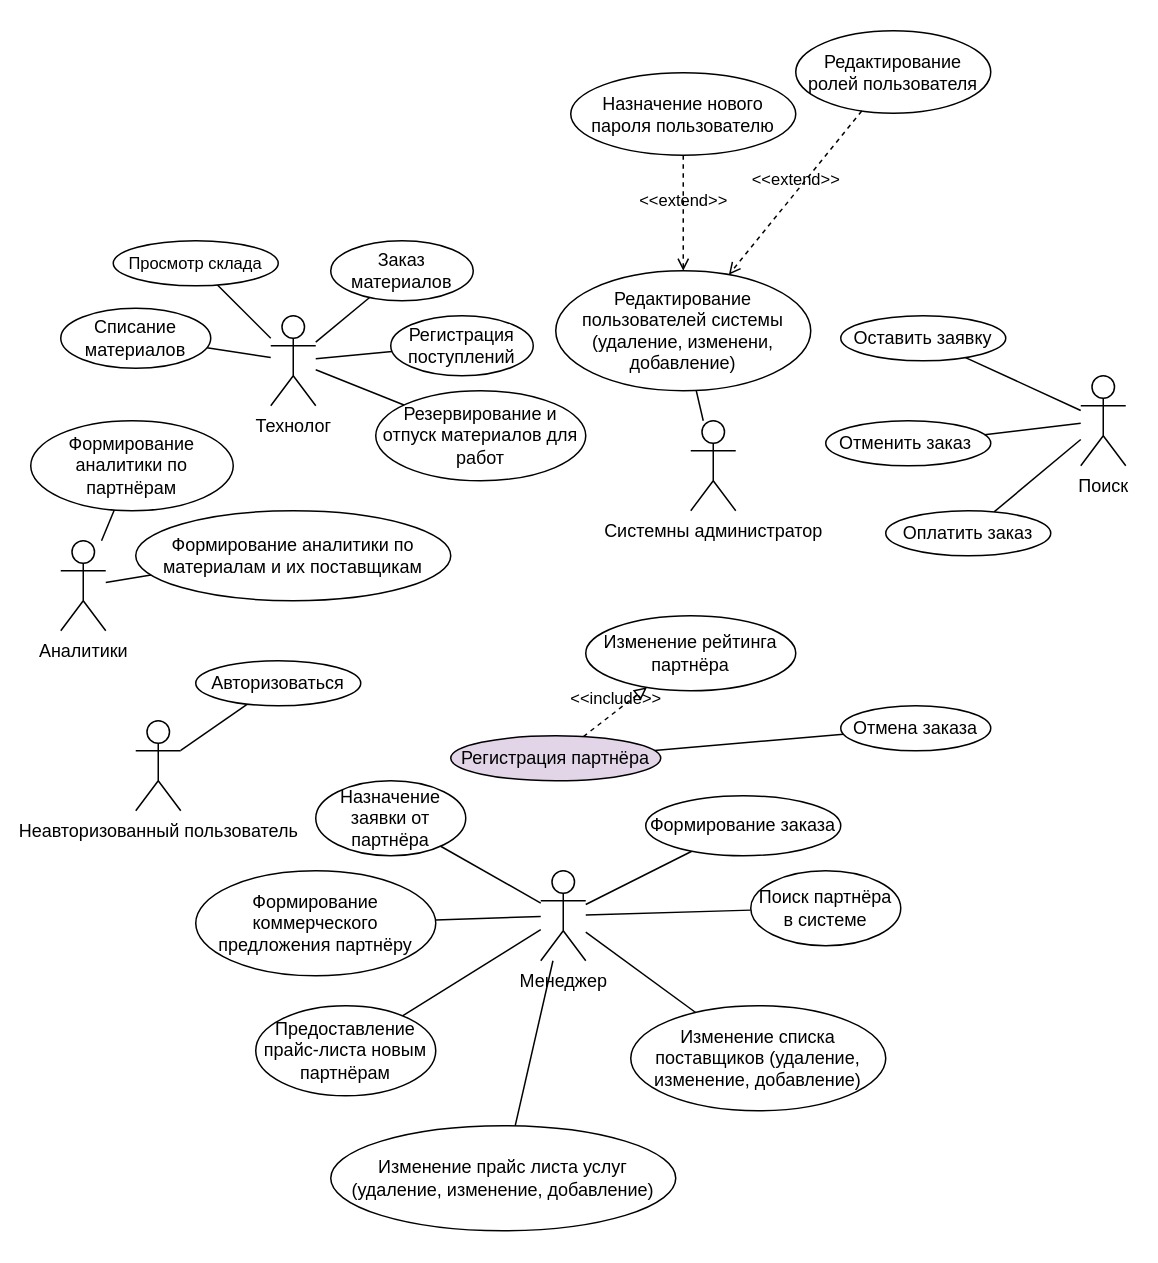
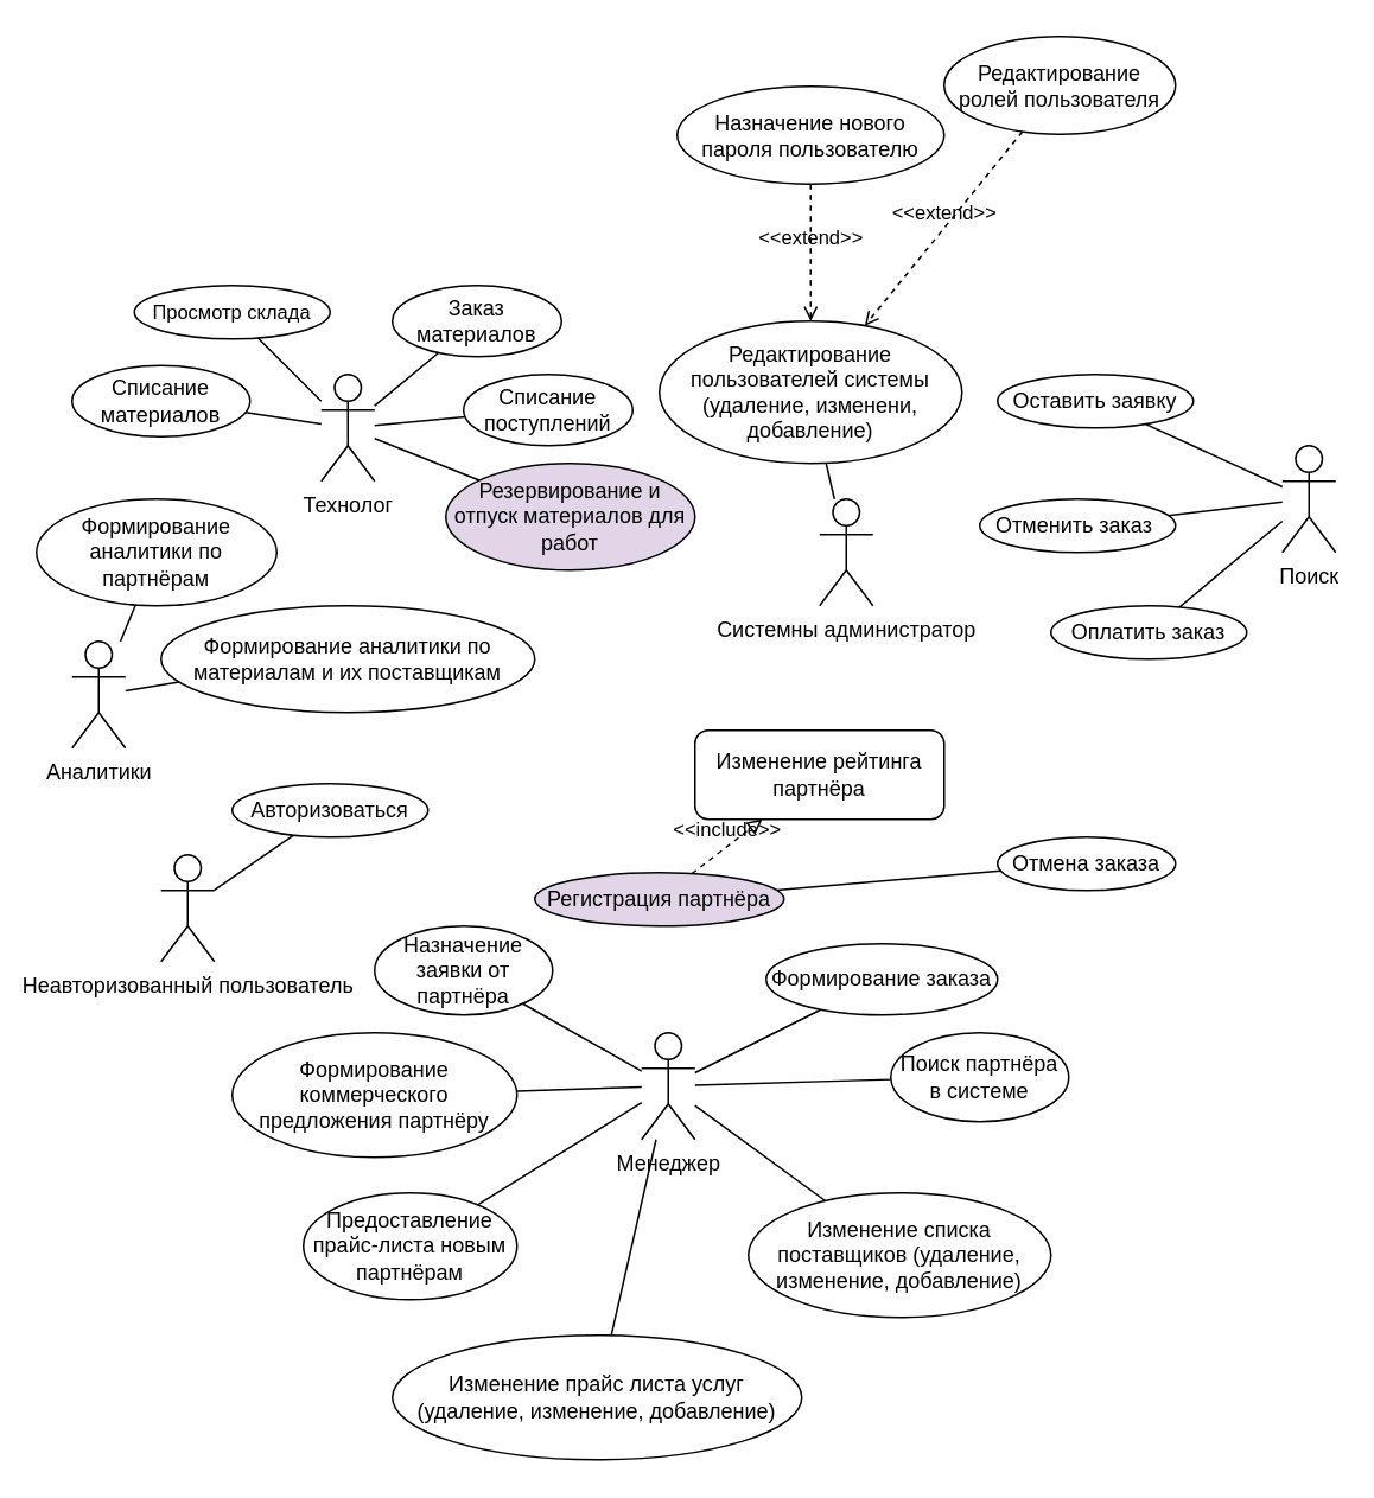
  <mxCell id="0" />
  <mxCell id="1" parent="0" />
  <mxCell id="2" value="Поиск" style="shape=umlActor;verticalLabelPosition=bottom;verticalAlign=top;html=1;" vertex="1" parent="1"><mxGeometry x="720" y="250" width="30" height="60" as="geometry" /></mxCell>
  <mxCell id="3" value="Отменить заказ&amp;nbsp;" style="ellipse;whiteSpace=wrap;html=1;" vertex="1" parent="1"><mxGeometry x="550" y="280" width="110" height="30" as="geometry" /></mxCell>
  <mxCell id="4" value="Менеджер" style="shape=umlActor;verticalLabelPosition=bottom;verticalAlign=top;html=1;" vertex="1" parent="1"><mxGeometry x="360" y="580" width="30" height="60" as="geometry" /></mxCell>
  <mxCell id="5" style="edgeStyle=none;html=1;endArrow=none;endFill=0;" edge="1" parent="1" source="6" target="16"><mxGeometry relative="1" as="geometry" /></mxCell>
  <mxCell id="6" value="Регистрация партнёра" style="ellipse;whiteSpace=wrap;html=1;fillColor=#e1d5e7;" vertex="1" parent="1"><mxGeometry x="300" y="490" width="140" height="30" as="geometry" /></mxCell>
  <mxCell id="7" style="edgeStyle=none;shape=connector;rounded=1;html=1;strokeColor=default;align=center;verticalAlign=middle;fontFamily=Helvetica;fontSize=11;fontColor=default;labelBackgroundColor=default;endArrow=none;endFill=0;" edge="1" parent="1" source="8" target="4"><mxGeometry relative="1" as="geometry" /></mxCell>
  <mxCell id="8" value="Поиск партнёра в системе" style="ellipse;whiteSpace=wrap;html=1;" vertex="1" parent="1"><mxGeometry x="500" y="580" width="100" height="50" as="geometry" /></mxCell>
- <mxCell id="9" value="Изменение рейтинга партнёра" style="ellipse;whiteSpace=wrap;html=1;" vertex="1" parent="1"><mxGeometry x="390" y="410" width="140" height="50" as="geometry" /></mxCell>
+ <mxCell id="9" value="Изменение рейтинга партнёра" style="whiteSpace=wrap;html=1;rounded=1;" vertex="1" parent="1"><mxGeometry x="390" y="410" width="140" height="50" as="geometry" /></mxCell>
  <mxCell id="10" style="edgeStyle=none;shape=connector;rounded=1;html=1;strokeColor=default;align=center;verticalAlign=middle;fontFamily=Helvetica;fontSize=11;fontColor=default;labelBackgroundColor=default;endArrow=none;endFill=0;" edge="1" parent="1" source="11" target="4"><mxGeometry relative="1" as="geometry" /></mxCell>
  <mxCell id="11" value="Назначение заявки от партнёра" style="ellipse;whiteSpace=wrap;html=1;" vertex="1" parent="1"><mxGeometry x="210" y="520" width="100" height="50" as="geometry" /></mxCell>
  <mxCell id="12" style="edgeStyle=none;shape=connector;rounded=1;html=1;strokeColor=default;align=center;verticalAlign=middle;fontFamily=Helvetica;fontSize=11;fontColor=default;labelBackgroundColor=default;endArrow=none;endFill=0;" edge="1" parent="1" source="13" target="4"><mxGeometry relative="1" as="geometry" /></mxCell>
  <mxCell id="13" value="Формирование коммерческого предложения партнёру" style="ellipse;whiteSpace=wrap;html=1;" vertex="1" parent="1"><mxGeometry x="130" y="580" width="160" height="70" as="geometry" /></mxCell>
  <mxCell id="14" style="edgeStyle=none;shape=connector;rounded=1;html=1;strokeColor=default;align=center;verticalAlign=middle;fontFamily=Helvetica;fontSize=11;fontColor=default;labelBackgroundColor=default;endArrow=none;endFill=0;" edge="1" parent="1" source="15" target="4"><mxGeometry relative="1" as="geometry" /></mxCell>
  <mxCell id="15" value="Предоставление прайс-листа новым партнёрам" style="ellipse;whiteSpace=wrap;html=1;" vertex="1" parent="1"><mxGeometry x="170" y="670" width="120" height="60" as="geometry" /></mxCell>
  <mxCell id="16" value="Отмена заказа" style="ellipse;whiteSpace=wrap;html=1;" vertex="1" parent="1"><mxGeometry x="560" y="470" width="100" height="30" as="geometry" /></mxCell>
  <mxCell id="17" style="edgeStyle=none;shape=connector;rounded=1;html=1;strokeColor=default;align=center;verticalAlign=middle;fontFamily=Helvetica;fontSize=11;fontColor=default;labelBackgroundColor=default;endArrow=none;endFill=0;" edge="1" parent="1" source="18" target="4"><mxGeometry relative="1" as="geometry" /></mxCell>
  <mxCell id="18" value="Формирование заказа" style="ellipse;whiteSpace=wrap;html=1;" vertex="1" parent="1"><mxGeometry x="430" y="530" width="130" height="40" as="geometry" /></mxCell>
  <mxCell id="19" value="&amp;lt;&amp;lt;include&amp;gt;&amp;gt;" style="html=1;verticalAlign=bottom;labelBackgroundColor=none;endArrow=block;endFill=0;dashed=1;" edge="1" parent="1" source="6" target="9"><mxGeometry width="160" relative="1" as="geometry"><mxPoint x="590" y="682" as="sourcePoint" /><mxPoint x="480" y="510" as="targetPoint" /></mxGeometry></mxCell>
  <mxCell id="20" style="edgeStyle=none;shape=connector;rounded=1;html=1;strokeColor=default;align=center;verticalAlign=middle;fontFamily=Helvetica;fontSize=11;fontColor=default;labelBackgroundColor=default;endArrow=none;endFill=0;" edge="1" parent="1" source="3" target="2"><mxGeometry relative="1" as="geometry" /></mxCell>
  <mxCell id="21" style="edgeStyle=none;shape=connector;rounded=1;html=1;strokeColor=default;align=center;verticalAlign=middle;fontFamily=Helvetica;fontSize=11;fontColor=default;labelBackgroundColor=default;endArrow=none;endFill=0;" edge="1" parent="1" source="22" target="2"><mxGeometry relative="1" as="geometry" /></mxCell>
  <mxCell id="22" value="Оставить заявку" style="ellipse;whiteSpace=wrap;html=1;" vertex="1" parent="1"><mxGeometry x="560" y="210" width="110" height="30" as="geometry" /></mxCell>
  <mxCell id="23" style="edgeStyle=none;shape=connector;rounded=1;html=1;strokeColor=default;align=center;verticalAlign=middle;fontFamily=Helvetica;fontSize=11;fontColor=default;labelBackgroundColor=default;endArrow=none;endFill=0;" edge="1" parent="1" source="24" target="2"><mxGeometry relative="1" as="geometry" /></mxCell>
  <mxCell id="24" value="Оплатить заказ" style="ellipse;whiteSpace=wrap;html=1;" vertex="1" parent="1"><mxGeometry x="590" y="340" width="110" height="30" as="geometry" /></mxCell>
  <mxCell id="25" value="Технолог" style="shape=umlActor;verticalLabelPosition=bottom;verticalAlign=top;html=1;" vertex="1" parent="1"><mxGeometry x="180" y="210" width="30" height="60" as="geometry" /></mxCell>
  <mxCell id="26" style="edgeStyle=none;shape=connector;rounded=1;html=1;strokeColor=default;align=center;verticalAlign=middle;fontFamily=Helvetica;fontSize=11;fontColor=default;labelBackgroundColor=default;endArrow=none;endFill=0;" edge="1" parent="1" source="27" target="25"><mxGeometry relative="1" as="geometry" /></mxCell>
  <mxCell id="27" value="Заказ материалов" style="ellipse;whiteSpace=wrap;html=1;" vertex="1" parent="1"><mxGeometry x="220" y="160" width="95" height="40" as="geometry" /></mxCell>
  <mxCell id="28" style="edgeStyle=none;shape=connector;rounded=1;html=1;strokeColor=default;align=center;verticalAlign=middle;fontFamily=Helvetica;fontSize=11;fontColor=default;labelBackgroundColor=default;endArrow=none;endFill=0;" edge="1" parent="1" source="29" target="4"><mxGeometry relative="1" as="geometry" /></mxCell>
  <mxCell id="29" value="Изменение списка поставщиков (удаление, изменение, добавление)" style="ellipse;whiteSpace=wrap;html=1;" vertex="1" parent="1"><mxGeometry x="420" y="670" width="170" height="70" as="geometry" /></mxCell>
  <mxCell id="30" style="edgeStyle=none;shape=connector;rounded=1;html=1;strokeColor=default;align=center;verticalAlign=middle;fontFamily=Helvetica;fontSize=11;fontColor=default;labelBackgroundColor=default;endArrow=none;endFill=0;" edge="1" parent="1" source="31" target="25"><mxGeometry relative="1" as="geometry" /></mxCell>
  <mxCell id="31" value="Просмотр склада" style="ellipse;whiteSpace=wrap;html=1;fontFamily=Helvetica;fontSize=11;fontColor=default;labelBackgroundColor=default;" vertex="1" parent="1"><mxGeometry x="75" y="160" width="110" height="30" as="geometry" /></mxCell>
  <mxCell id="32" style="edgeStyle=none;shape=connector;rounded=1;html=1;strokeColor=default;align=center;verticalAlign=middle;fontFamily=Helvetica;fontSize=11;fontColor=default;labelBackgroundColor=default;endArrow=none;endFill=0;" edge="1" parent="1" source="33" target="25"><mxGeometry relative="1" as="geometry"><mxPoint x="250.254" y="237.398" as="sourcePoint" /></mxGeometry></mxCell>
- <mxCell id="33" value="Регистрация поступлений" style="ellipse;whiteSpace=wrap;html=1;" vertex="1" parent="1"><mxGeometry x="260" y="210" width="95" height="40" as="geometry" /></mxCell>
+ <mxCell id="33" value="Списание поступлений" style="ellipse;whiteSpace=wrap;html=1;" vertex="1" parent="1"><mxGeometry x="260" y="210" width="95" height="40" as="geometry" /></mxCell>
  <mxCell id="34" style="edgeStyle=none;shape=connector;rounded=1;html=1;strokeColor=default;align=center;verticalAlign=middle;fontFamily=Helvetica;fontSize=11;fontColor=default;labelBackgroundColor=default;endArrow=none;endFill=0;" edge="1" parent="1" source="35" target="25"><mxGeometry relative="1" as="geometry" /></mxCell>
- <mxCell id="35" value="Резервирование и отпуск материалов для работ" style="ellipse;whiteSpace=wrap;html=1;" vertex="1" parent="1"><mxGeometry x="250" y="260" width="140" height="60" as="geometry" /></mxCell>
+ <mxCell id="35" value="Резервирование и отпуск материалов для работ" style="ellipse;whiteSpace=wrap;html=1;fillColor=#e1d5e7;" vertex="1" parent="1"><mxGeometry x="250" y="260" width="140" height="60" as="geometry" /></mxCell>
  <mxCell id="36" value="Списание материалов" style="ellipse;whiteSpace=wrap;html=1;" vertex="1" parent="1"><mxGeometry x="40" y="205" width="100" height="40" as="geometry" /></mxCell>
  <mxCell id="37" style="edgeStyle=none;shape=connector;rounded=1;html=1;strokeColor=default;align=center;verticalAlign=middle;fontFamily=Helvetica;fontSize=11;fontColor=default;labelBackgroundColor=default;endArrow=none;endFill=0;" edge="1" parent="1" source="36" target="25"><mxGeometry relative="1" as="geometry" /></mxCell>
  <mxCell id="38" value="Системны администратор" style="shape=umlActor;verticalLabelPosition=bottom;verticalAlign=top;html=1;" vertex="1" parent="1"><mxGeometry x="460" y="280" width="30" height="60" as="geometry" /></mxCell>
  <mxCell id="39" style="edgeStyle=none;shape=connector;rounded=1;html=1;strokeColor=default;align=center;verticalAlign=middle;fontFamily=Helvetica;fontSize=11;fontColor=default;labelBackgroundColor=default;endArrow=none;endFill=0;" edge="1" parent="1" source="40" target="38"><mxGeometry relative="1" as="geometry" /></mxCell>
  <mxCell id="40" value="Редактирование пользователей системы&lt;br&gt;(удаление, изменени, добавление)" style="ellipse;whiteSpace=wrap;html=1;" vertex="1" parent="1"><mxGeometry x="370" y="180" width="170" height="80" as="geometry" /></mxCell>
  <mxCell id="41" value="Редактирование ролей пользователя" style="ellipse;whiteSpace=wrap;html=1;" vertex="1" parent="1"><mxGeometry x="530" y="20" width="130" height="55" as="geometry" /></mxCell>
  <mxCell id="42" value="Назначение нового пароля пользователю" style="ellipse;whiteSpace=wrap;html=1;" vertex="1" parent="1"><mxGeometry x="380" y="48" width="150" height="55" as="geometry" /></mxCell>
  <mxCell id="43" value="&amp;lt;&amp;lt;extend&amp;gt;&amp;gt;" style="html=1;verticalAlign=bottom;labelBackgroundColor=none;endArrow=open;endFill=0;dashed=1;rounded=1;strokeColor=default;align=center;fontFamily=Helvetica;fontSize=11;fontColor=default;edgeStyle=none;" edge="1" parent="1" source="42" target="40"><mxGeometry width="160" relative="1" as="geometry"><mxPoint x="480" y="-5" as="sourcePoint" /><mxPoint x="640" y="-5" as="targetPoint" /></mxGeometry></mxCell>
  <mxCell id="44" value="&amp;lt;&amp;lt;extend&amp;gt;&amp;gt;" style="html=1;verticalAlign=bottom;labelBackgroundColor=none;endArrow=open;endFill=0;dashed=1;rounded=1;strokeColor=default;align=center;fontFamily=Helvetica;fontSize=11;fontColor=default;edgeStyle=none;" edge="1" parent="1" source="41" target="40"><mxGeometry width="160" relative="1" as="geometry"><mxPoint x="473" y="100" as="sourcePoint" /><mxPoint x="483" y="130" as="targetPoint" /></mxGeometry></mxCell>
  <mxCell id="45" style="edgeStyle=none;shape=connector;rounded=1;html=1;strokeColor=default;align=center;verticalAlign=middle;fontFamily=Helvetica;fontSize=11;fontColor=default;labelBackgroundColor=default;endArrow=none;endFill=0;" edge="1" parent="1" source="46" target="4"><mxGeometry relative="1" as="geometry" /></mxCell>
  <mxCell id="46" value="Изменение прайс листа услуг (удаление, изменение, добавление)" style="ellipse;whiteSpace=wrap;html=1;" vertex="1" parent="1"><mxGeometry x="220" y="750" width="230" height="70" as="geometry" /></mxCell>
  <mxCell id="47" value="Аналитики" style="shape=umlActor;verticalLabelPosition=bottom;verticalAlign=top;html=1;" vertex="1" parent="1"><mxGeometry x="40" y="360" width="30" height="60" as="geometry" /></mxCell>
  <mxCell id="48" style="edgeStyle=none;shape=connector;rounded=1;html=1;strokeColor=default;align=center;verticalAlign=middle;fontFamily=Helvetica;fontSize=11;fontColor=default;labelBackgroundColor=default;endArrow=none;endFill=0;" edge="1" parent="1" source="49" target="47"><mxGeometry relative="1" as="geometry" /></mxCell>
  <mxCell id="49" value="Формирование аналитики по партнёрам" style="ellipse;whiteSpace=wrap;html=1;" vertex="1" parent="1"><mxGeometry x="20" y="280" width="135" height="60" as="geometry" /></mxCell>
  <mxCell id="50" value="Неавторизованный пользователь" style="shape=umlActor;verticalLabelPosition=bottom;verticalAlign=top;html=1;" vertex="1" parent="1"><mxGeometry x="90" y="480" width="30" height="60" as="geometry" /></mxCell>
  <mxCell id="51" style="edgeStyle=none;shape=connector;rounded=1;html=1;strokeColor=default;align=center;verticalAlign=middle;fontFamily=Helvetica;fontSize=11;fontColor=default;labelBackgroundColor=default;endArrow=none;endFill=0;" edge="1" parent="1" source="52" target="50"><mxGeometry relative="1" as="geometry" /></mxCell>
  <mxCell id="52" value="Авторизоваться" style="ellipse;whiteSpace=wrap;html=1;" vertex="1" parent="1"><mxGeometry x="130" y="440" width="110" height="30" as="geometry" /></mxCell>
  <mxCell id="53" style="edgeStyle=none;shape=connector;rounded=1;html=1;strokeColor=default;align=center;verticalAlign=middle;fontFamily=Helvetica;fontSize=11;fontColor=default;labelBackgroundColor=default;endArrow=none;endFill=0;" edge="1" parent="1" source="54" target="47"><mxGeometry relative="1" as="geometry" /></mxCell>
  <mxCell id="54" value="Формирование аналитики по материалам и их поставщикам" style="ellipse;whiteSpace=wrap;html=1;" vertex="1" parent="1"><mxGeometry x="90" y="340" width="210" height="60" as="geometry" /></mxCell>
